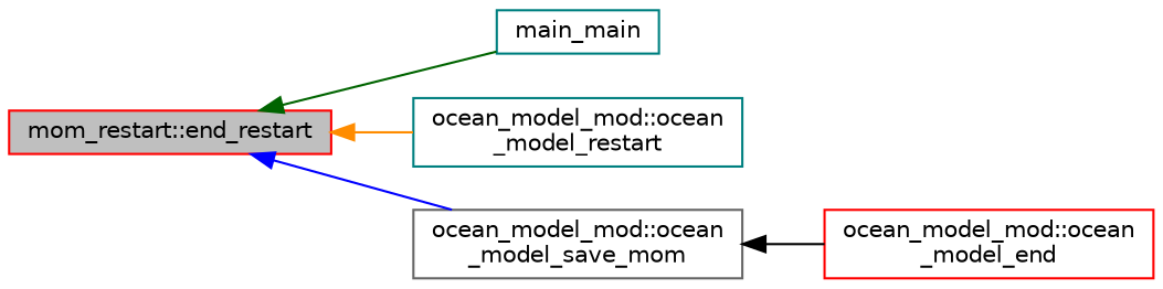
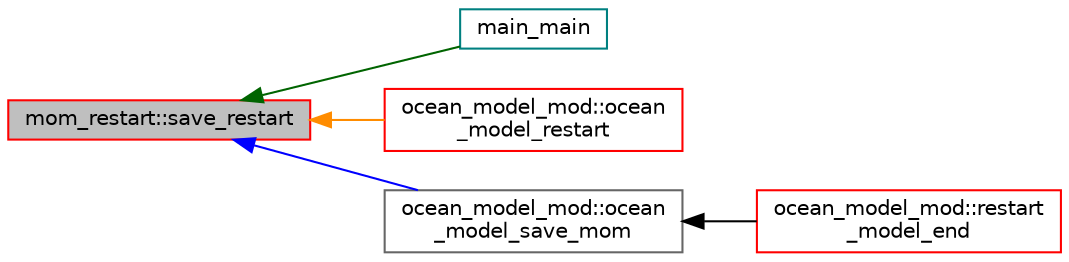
  digraph {
    rankdir=LR
    node [color=red fillcolor=white fontname=Helvetica fontsize=10 shape=record style=filled]
    edge [dir=back fontname=Helvetica fontsize=10 labelfontname=Helvetica labelfontsize=10 style=solid]
-   n1 [fillcolor=grey75 fontcolor=black height=0.2 label="mom_restart::end_restart" width=0.4]
+   n1 [fillcolor=grey75 fontcolor=black height=0.2 label="mom_restart::save_restart" width=0.4]
    n2 [color=teal height=0.2 label=main_main width=0.4]
-   n3 [color=teal height=0.2 label="ocean_model_mod::ocean\l_model_restart" width=0.4]
+   n3 [height=0.2 label="ocean_model_mod::ocean\l_model_restart" width=0.4]
    n4 [color=gray40 height=0.2 label="ocean_model_mod::ocean\l_model_save_mom" width=0.4]
-   n5 [height=0.2 label="ocean_model_mod::ocean\l_model_end" width=0.4]
+   n5 [height=0.2 label="ocean_model_mod::restart\l_model_end" width=0.4]
    n1 -> n2 [color=darkgreen]
    n1 -> n3 [color=darkorange]
    n1 -> n4 [color=blue]
    n4 -> n5 [color=black]
  }
